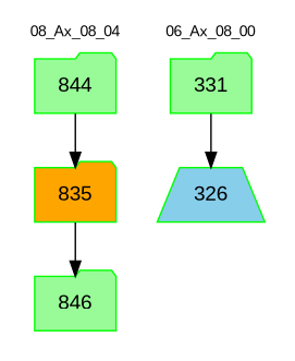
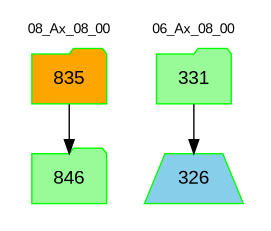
  digraph {
    fontname="Liberation Sans"
    node [color=green fillcolor=palegreen fontname="Liberation Sans" shape=folder style=filled]
    edge [color=black fontname="Liberation Sans"]
-   n1 [label=844]
    n2 [fillcolor=orange label=835]
    n3 [label=846]
    n4 [label=331]
    n5 [fillcolor=skyblue label=326 shape=trapezium]
    subgraph cluster_1 {
      color=white
      fontsize=10
-     label="08_Ax_08_04"
-     n1
+     label="08_Ax_08_00"
      n2
      n3
    }
    subgraph cluster_2 {
      color=white
      fontsize=10
      label="06_Ax_08_00"
      n4
      n5
    }
-   n1 -> n2
    n2 -> n3
    n4 -> n5
  }
